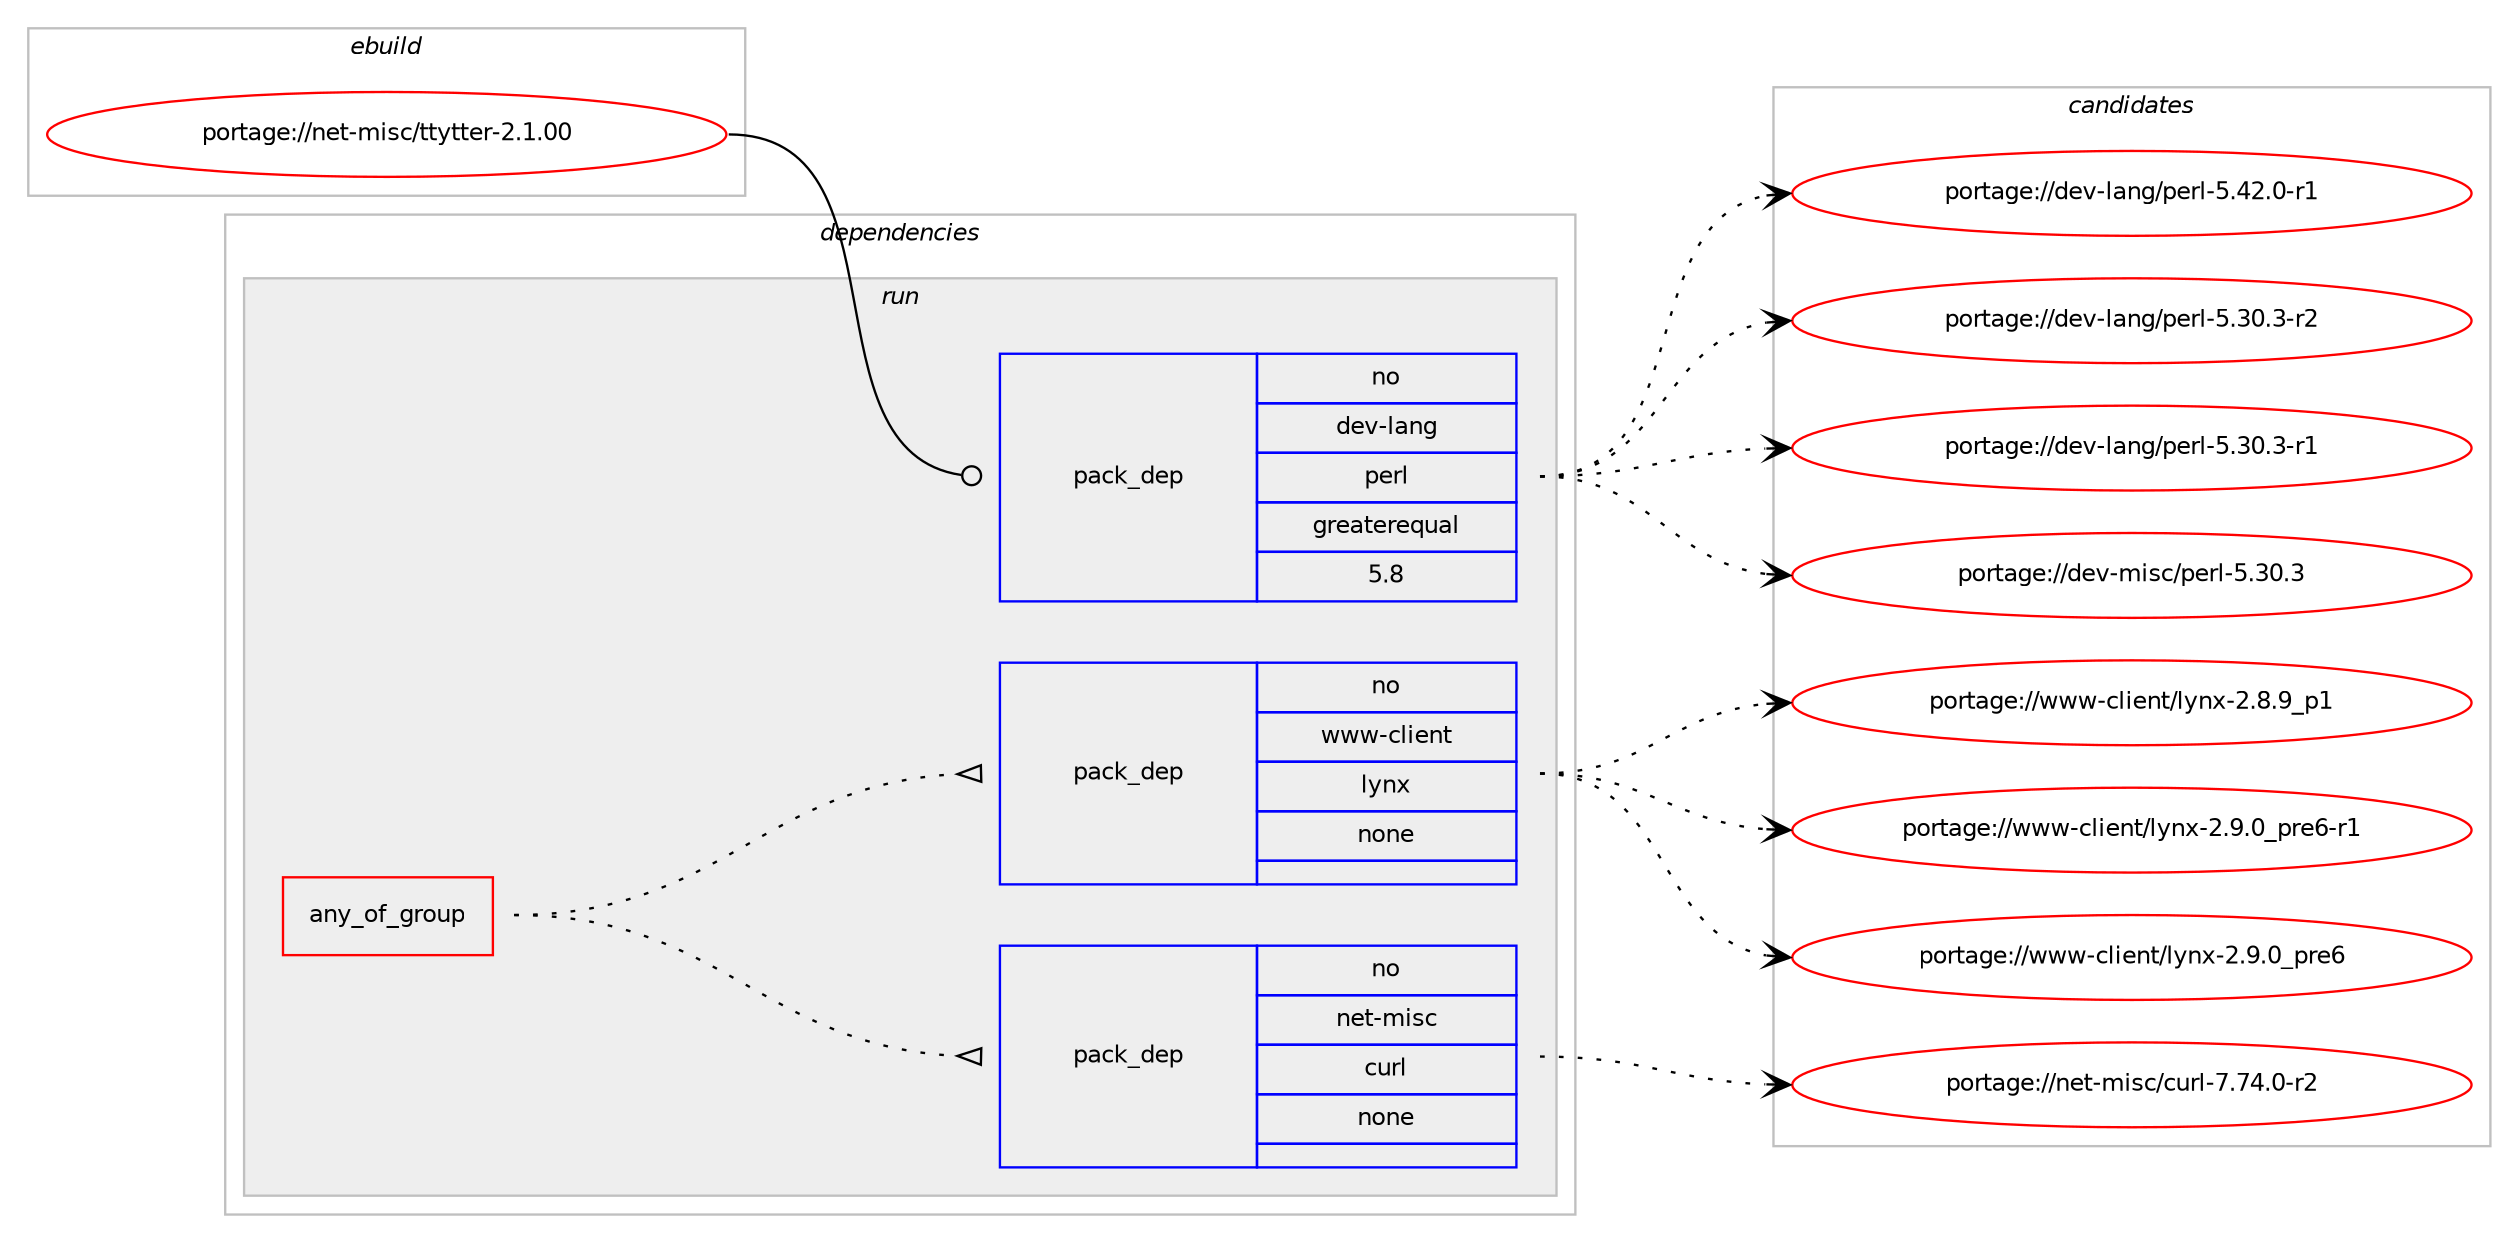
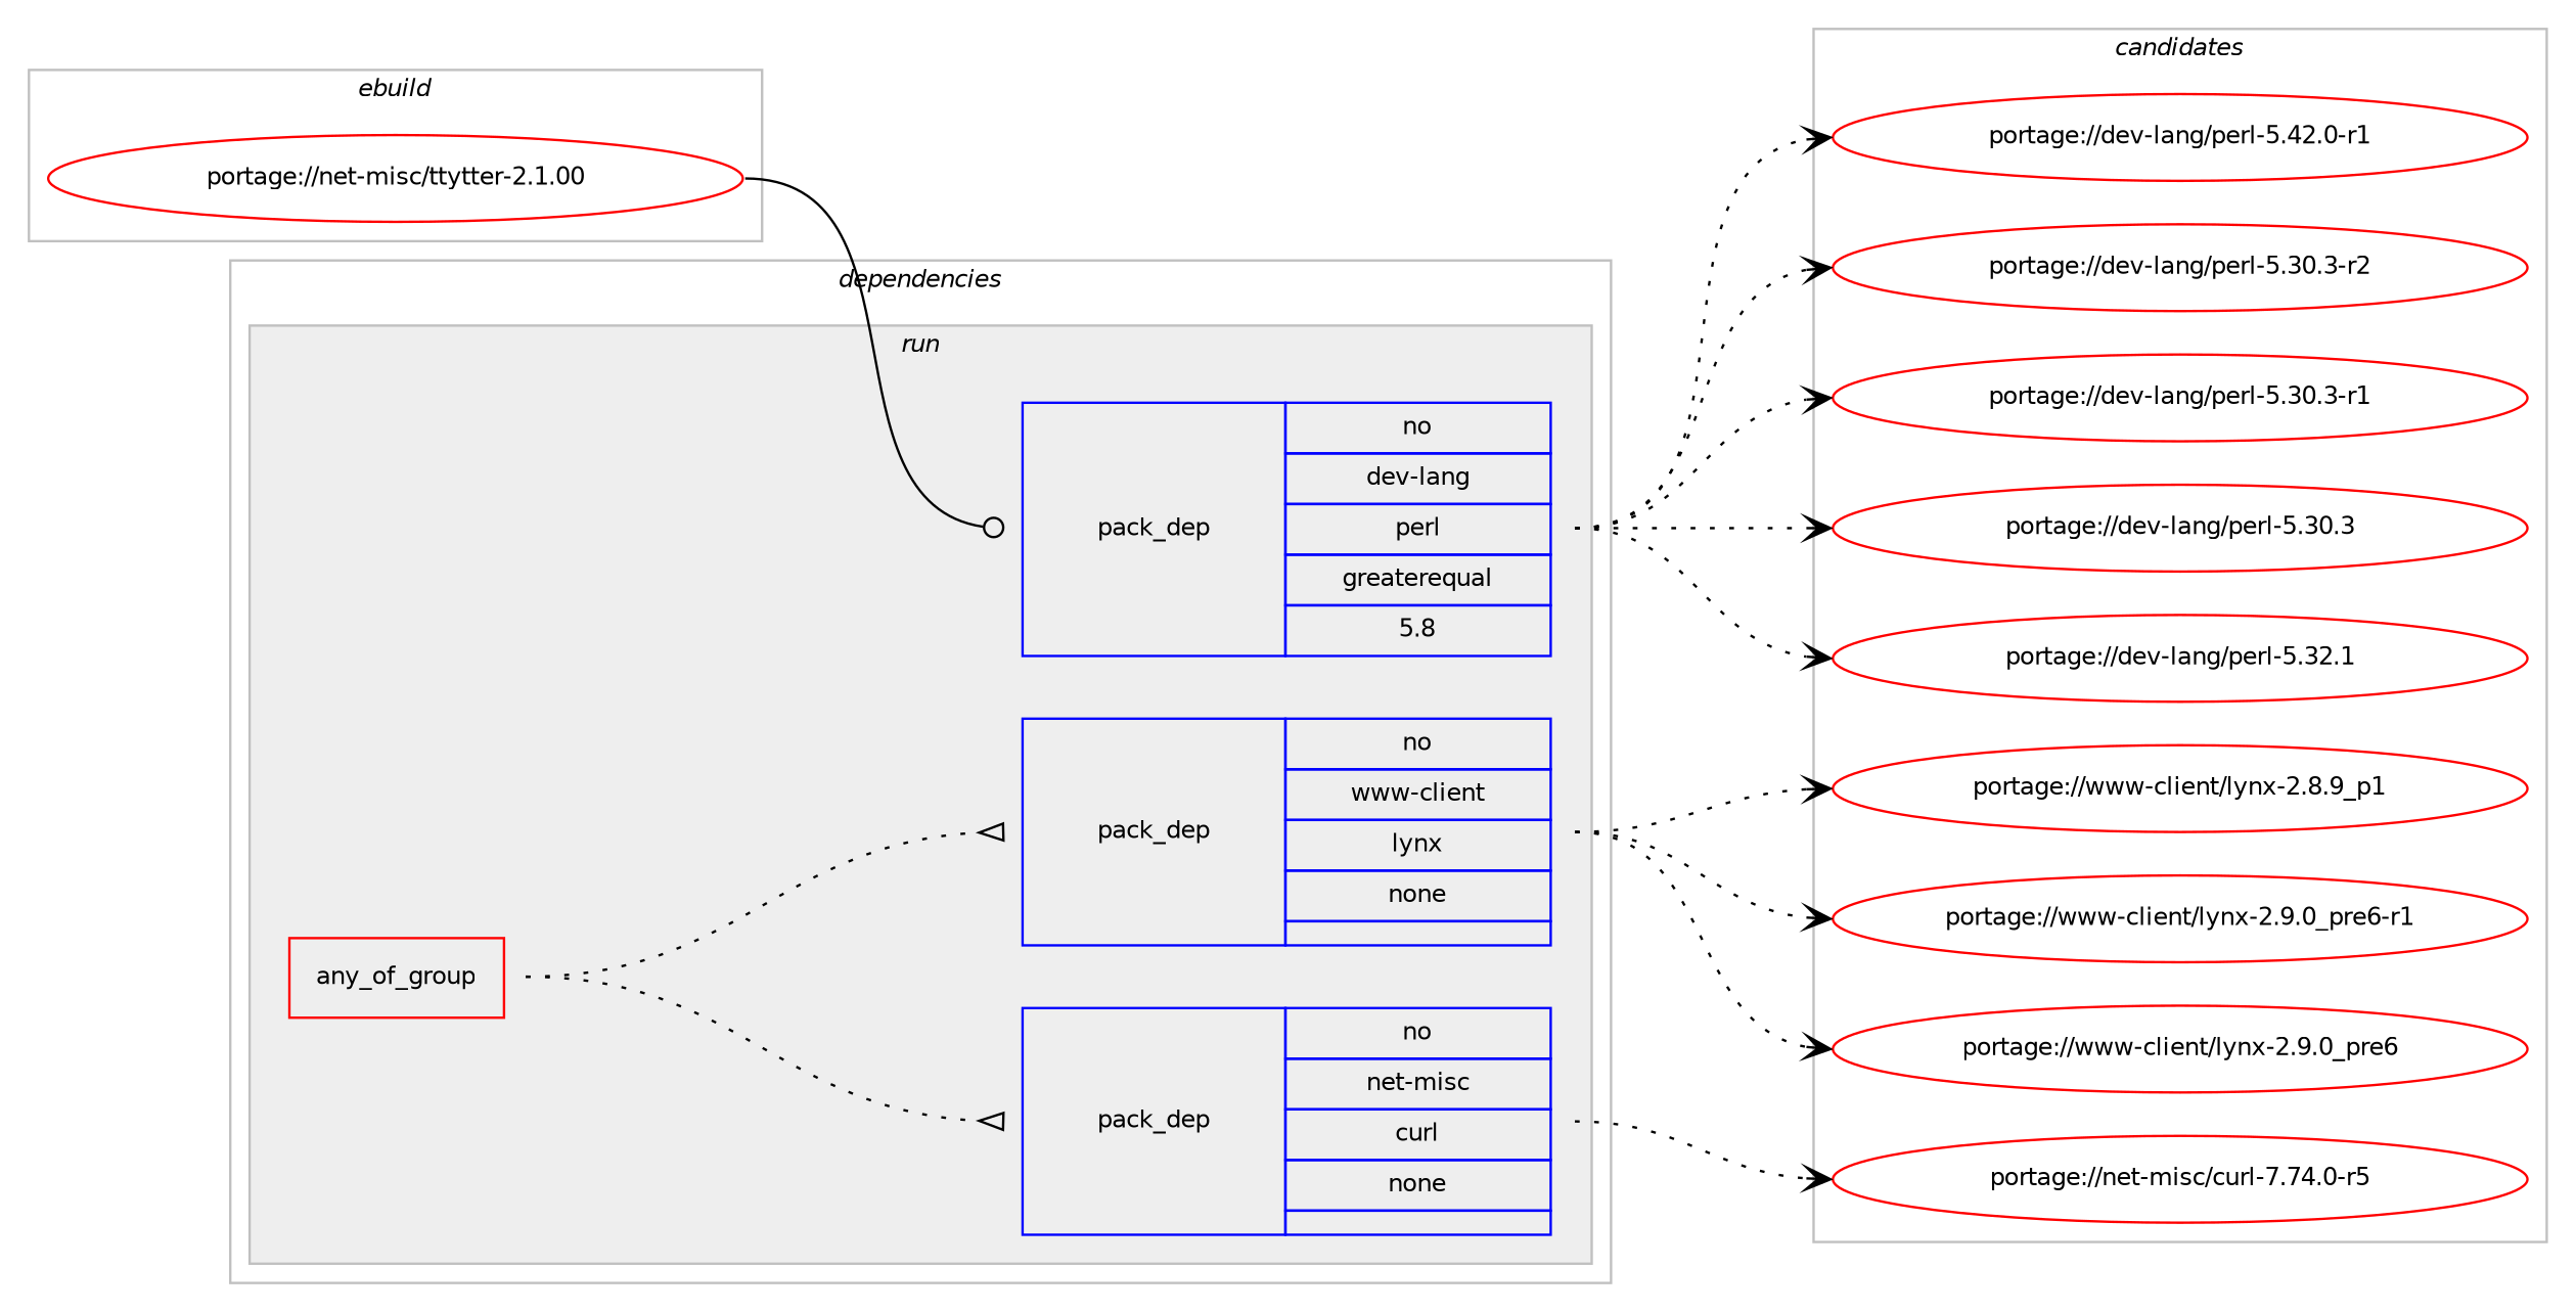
  digraph {
    compound=true
    concentrate=true
    fontname=Helvetica
    fontsize=10
    newrank=true
    rankdir=LR
    ranksep=1.5
    node [color=red fontname=Helvetica fontsize=10]
    edge [arrowhead=vee headport=w style=dotted tailport=e weight=100]
    n1 [label="portage://net-misc/ttytter-2.1.00" width=4]
    n2 [color=blue label=<<TABLE BORDER="0" CELLBORDER="1" CELLSPACING="0" CELLPADDING="4" WIDTH="220"><TR><TD ROWSPAN="6" CELLPADDING="30">pack_dep</TD></TR><TR><TD WIDTH="110">no</TD></TR><TR><TD>net-misc</TD></TR><TR><TD>curl</TD></TR><TR><TD>none</TD></TR><TR><TD></TD></TR></TABLE>> shape=none]
    n3 [color=blue label=<<TABLE BORDER="0" CELLBORDER="1" CELLSPACING="0" CELLPADDING="4" WIDTH="220"><TR><TD ROWSPAN="6" CELLPADDING="30">pack_dep</TD></TR><TR><TD WIDTH="110">no</TD></TR><TR><TD>www-client</TD></TR><TR><TD>lynx</TD></TR><TR><TD>none</TD></TR><TR><TD></TD></TR></TABLE>> shape=none]
    n4 [label=<<TABLE BORDER="0" CELLBORDER="1" CELLSPACING="0" CELLPADDING="4"><TR><TD CELLPADDING="10">any_of_group</TD></TR></TABLE>> shape=none]
    n5 [color=blue label=<<TABLE BORDER="0" CELLBORDER="1" CELLSPACING="0" CELLPADDING="4" WIDTH="220"><TR><TD ROWSPAN="6" CELLPADDING="30">pack_dep</TD></TR><TR><TD WIDTH="110">no</TD></TR><TR><TD>dev-lang</TD></TR><TR><TD>perl</TD></TR><TR><TD>greaterequal</TD></TR><TR><TD>5.8</TD></TR></TABLE>> shape=none]
-   n6 [label="portage://net-misc/curl-7.74.0-r2" width=4]
+   n6 [label="portage://net-misc/curl-7.74.0-r5" width=4]
    n7 [label="portage://www-client/lynx-2.9.0_pre6-r1" width=4]
    n8 [label="portage://www-client/lynx-2.9.0_pre6" width=4]
    n9 [label="portage://www-client/lynx-2.8.9_p1" width=4]
+   n10 [label="portage://dev-lang/perl-5.32.1" width=4]
    n11 [label="portage://dev-lang/perl-5.42.0-r1" width=4]
    n12 [label="portage://dev-lang/perl-5.30.3-r2" width=4]
    n13 [label="portage://dev-lang/perl-5.30.3-r1" width=4]
-   n14 [label="portage://dev-misc/perl-5.30.3" width=4]
+   n14 [label="portage://dev-lang/perl-5.30.3" width=4]
    subgraph cluster_1 {
      color=gray
      label=<<i>ebuild</i>>
      rank=same
      n1
    }
    subgraph cluster_2 {
      color=gray
      label=<<i>dependencies</i>>
      subgraph cluster_3 {
        color=gray
        fillcolor="#eeeeee"
        label=<<i>compile</i>>
        style=filled
      }
      subgraph cluster_4 {
        color=gray
        fillcolor="#eeeeee"
        label=<<i>compile and run</i>>
        style=filled
      }
      subgraph cluster_5 {
        color=gray
        fillcolor="#eeeeee"
        label=<<i>run</i>>
        style=filled
        subgraph sub_6 {
          color=gray
          fillcolor="#eeeeee"
          label=<<i>run</i>>
          style=filled
          n4
          subgraph sub_7 {
            color=gray
            fillcolor="#eeeeee"
            label=<<i>run</i>>
            style=filled
            n2
          }
          subgraph sub_8 {
            color=gray
            fillcolor="#eeeeee"
            label=<<i>run</i>>
            style=filled
            n3
          }
        }
        subgraph sub_9 {
          color=gray
          fillcolor="#eeeeee"
          label=<<i>run</i>>
          style=filled
          n5
        }
      }
    }
    subgraph cluster_10 {
      color=gray
      label=<<i>candidates</i>>
      rank=same
      subgraph sub_11 {
        color=black
        label=<<i>candidates</i>>
        nodesep=1
        rank=same
        n6
      }
      subgraph sub_12 {
        color=black
        label=<<i>candidates</i>>
        nodesep=1
        rank=same
        n7
        n8
        n9
      }
      subgraph sub_13 {
        color=black
        label=<<i>candidates</i>>
        nodesep=1
        rank=same
+       n10
        n11
        n12
        n13
        n14
      }
    }
    n1 -> n5 [arrowhead=odot style=solid weight=20]
    n2 -> n6
    n3 -> n7
    n3 -> n8
    n3 -> n9
    n4 -> n2 [arrowhead=oinv weight=20]
    n4 -> n3 [arrowhead=oinv weight=20]
+   n5 -> n10
    n5 -> n11
    n5 -> n12
    n5 -> n13
    n5 -> n14
  }
